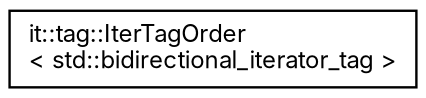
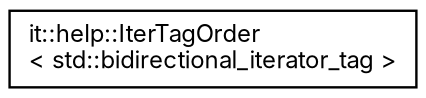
  digraph {
    rankdir=LR
    fontname=Inter
-   n1 [color=black fillcolor=white fontname=Inter fontsize=10 height=0.2 label="it::tag::IterTagOrder\l\< std::bidirectional_iterator_tag \>" shape=record style=filled width=0.4]
+   n1 [color=black fillcolor=white fontname=Inter fontsize=10 height=0.2 label="it::help::IterTagOrder\l\< std::bidirectional_iterator_tag \>" shape=record style=filled width=0.4]
  }
